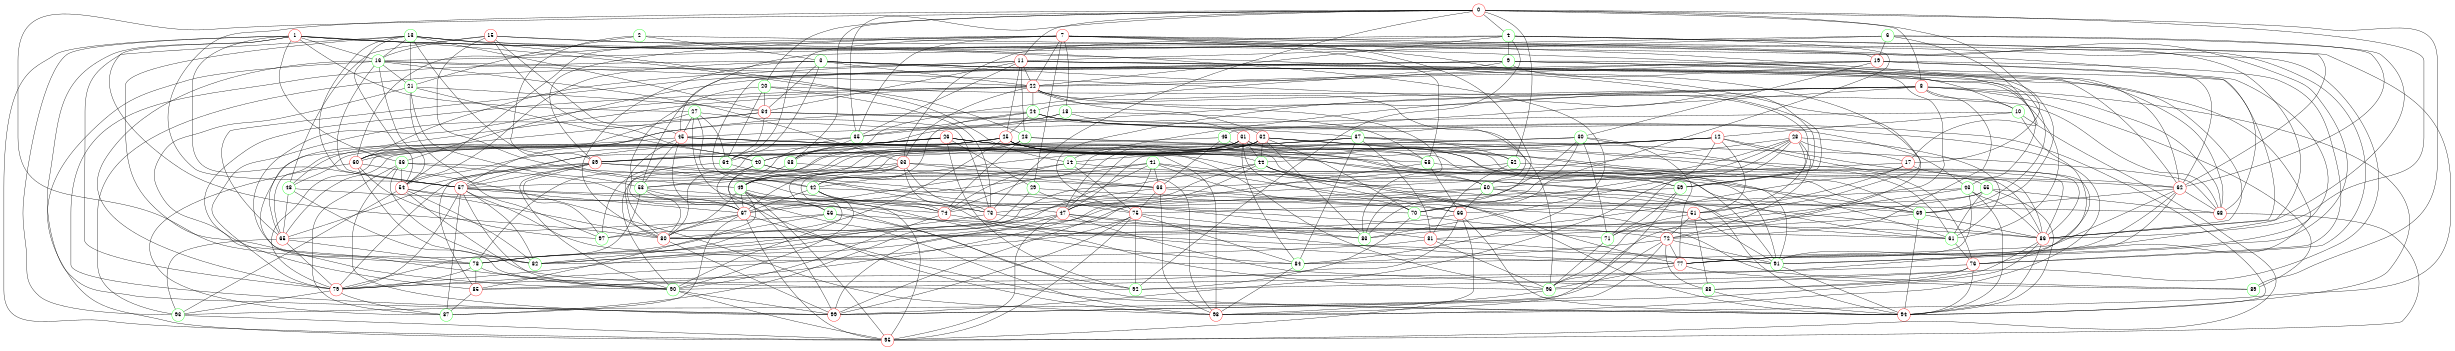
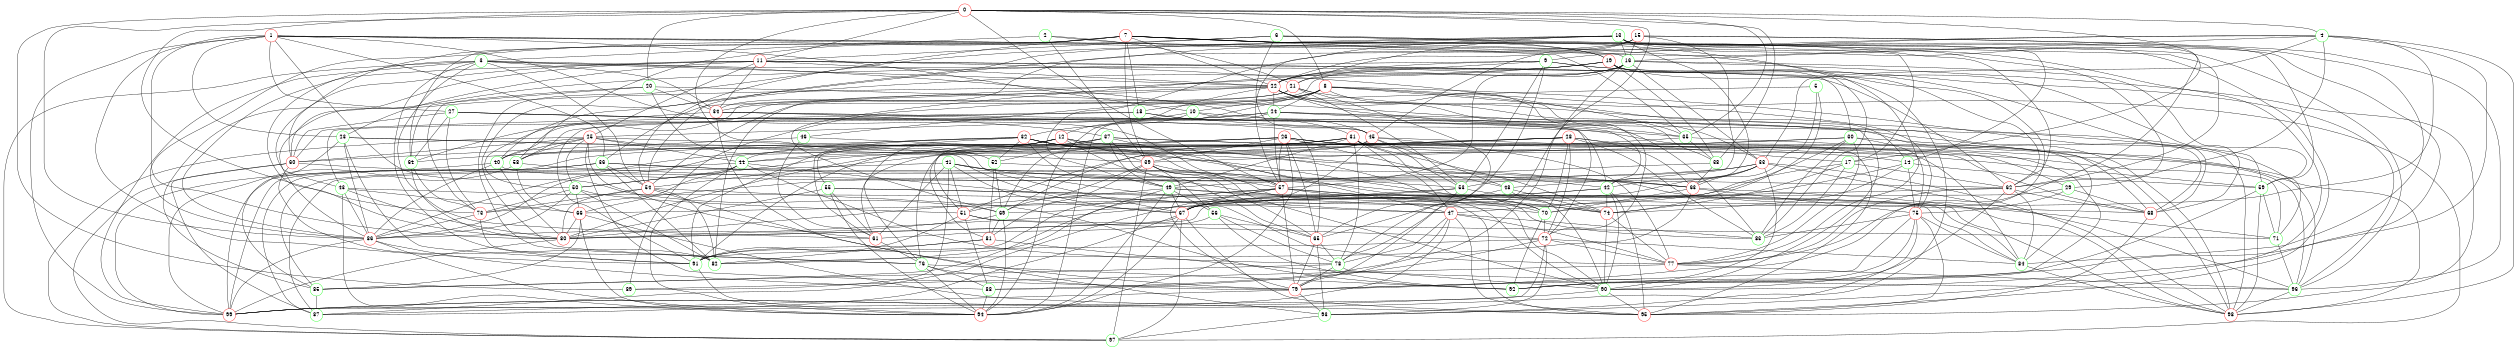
  graph {
    node [color=green fillcolor=white fixedsize=true shape=circle style=filled]
    0 [color=red]
    35
    38
    78
    89
    73 [color=red]
    86 [color=red]
    4
    52
    57 [color=red]
    8 [color=red]
    11 [color=red]
-   17 [color=red]
+   17
    20
    98 [color=red]
    54 [color=red]
    49
    63 [color=red]
-   85 [color=red]
+   85
    79 [color=red]
    90
    82
    94 [color=red]
    99 [color=red]
    88
    92
    70
    16
    33 [color=red]
    62 [color=red]
    22 [color=red]
    9
    53
    81 [color=red]
    69
    67 [color=red]
    84
    87
    91
    75 [color=red]
    72 [color=red]
    68 [color=red]
    24
    10
    14
    46
    93
    34 [color=red]
    25 [color=red]
    43
    60 [color=red]
    23
    83
    74 [color=red]
    51 [color=red]
    64
    80 [color=red]
    95 [color=red]
    56
    97
    65 [color=red]
-   61
-   76 [color=red]
+   61 [color=red]
+   76
    77 [color=red]
    96
-   21
+   21 [color=red]
    59
    42
    32 [color=red]
    50
    47 [color=red]
    40
    71
    66 [color=red]
    37
    58
    44
    12 [color=red]
    45 [color=red]
    39 [color=red]
    55
    48
    1 [color=red]
    36
    27
    2
    3
+   5
    18
    31 [color=red]
    6
    19 [color=red]
    30
    7 [color=red]
    29
    13
    15 [color=red]
    26 [color=red]
    28 [color=red]
    41
    0 -- 35
    0 -- 38
    0 -- 78
    0 -- 89
    0 -- 73
    0 -- 86
    0 -- 4
    0 -- 52
    0 -- 57
    0 -- 8
    0 -- 11
    0 -- 17
    0 -- 20
    35 -- 38
    35 -- 98
    35 -- 54
    38 -- 49
    38 -- 63
    78 -- 85
    78 -- 79
    78 -- 90
    73 -- 86
    73 -- 82
    86 -- 94
    86 -- 99
    86 -- 88
    4 -- 98
    4 -- 92
    4 -- 70
    4 -- 16
    4 -- 33
    4 -- 62
    4 -- 22
    4 -- 9
    52 -- 53
    52 -- 81
    52 -- 69
    57 -- 79
    57 -- 90
    57 -- 82
    57 -- 70
    57 -- 67
    57 -- 84
    57 -- 87
    57 -- 91
    8 -- 38
    8 -- 89
    8 -- 94
    8 -- 75
    8 -- 72
    8 -- 68
    8 -- 24
    8 -- 10
    8 -- 14
    8 -- 46
    11 -- 35
    11 -- 86
    11 -- 62
    11 -- 22
    11 -- 93
    11 -- 34
    11 -- 25
    11 -- 43
    11 -- 60
    11 -- 23
    17 -- 62
    17 -- 83
    17 -- 74
    17 -- 51
    20 -- 73
    20 -- 67
    20 -- 68
    20 -- 34
    20 -- 64
    54 -- 73
    54 -- 82
    54 -- 92
    54 -- 93
    54 -- 80
    49 -- 85
    49 -- 94
    49 -- 67
    49 -- 84
    49 -- 80
    49 -- 95
    49 -- 56
    63 -- 98
    63 -- 82
    63 -- 70
    63 -- 75
    85 -- 87
    79 -- 87
    79 -- 93
    90 -- 99
    90 -- 95
    88 -- 94
    70 -- 92
    70 -- 72
    16 -- 57
    16 -- 54
    16 -- 79
    16 -- 33
    16 -- 22
    16 -- 95
    16 -- 21
    16 -- 59
    33 -- 73
    33 -- 98
    33 -- 63
    33 -- 90
    33 -- 53
    33 -- 67
    33 -- 96
    33 -- 42
    62 -- 90
    62 -- 69
    62 -- 84
    62 -- 68
    62 -- 77
    22 -- 85
    22 -- 90
    22 -- 82
    22 -- 33
    22 -- 24
    22 -- 83
    22 -- 59
    22 -- 32
    22 -- 50
    9 -- 86
    9 -- 22
    9 -- 53
    9 -- 69
    9 -- 68
    9 -- 65
    9 -- 96
-   9 -- 47
    53 -- 79
    53 -- 67
    53 -- 74
    53 -- 80
    81 -- 82
    81 -- 91
    81 -- 96
    69 -- 86
    69 -- 94
    69 -- 81
    67 -- 94
    67 -- 87
    67 -- 80
    67 -- 95
    67 -- 97
    84 -- 98
    91 -- 94
    75 -- 79
    75 -- 99
    75 -- 92
    75 -- 84
    75 -- 83
    75 -- 95
    72 -- 99
    72 -- 88
    72 -- 84
    72 -- 91
    72 -- 93
    72 -- 77
    68 -- 95
    24 -- 35
    24 -- 57
    24 -- 98
    24 -- 94
    24 -- 25
    24 -- 43
    24 -- 42
    10 -- 91
    10 -- 95
    10 -- 12
    10 -- 45
    14 -- 67
    14 -- 75
    14 -- 74
    14 -- 59
    46 -- 63
    46 -- 60
    46 -- 61
-   93 -- 95
+   93 -- 97
    34 -- 79
    34 -- 64
    34 -- 65
    34 -- 96
    34 -- 37
    25 -- 79
    25 -- 67
    25 -- 60
    25 -- 97
    25 -- 61
    25 -- 59
    25 -- 50
    25 -- 40
    25 -- 58
    25 -- 44
    43 -- 86
    43 -- 94
    43 -- 80
    43 -- 77
    43 -- 66
    60 -- 98
    60 -- 82
    60 -- 87
    60 -- 97
    23 -- 86
    23 -- 85
    23 -- 91
    23 -- 74
    23 -- 39
    74 -- 90
    74 -- 77
    51 -- 88
    51 -- 91
    51 -- 72
    51 -- 71
    64 -- 73
    64 -- 80
    80 -- 99
    56 -- 78
    56 -- 92
    56 -- 65
    56 -- 61
    65 -- 78
    65 -- 79
    65 -- 93
    61 -- 76
    76 -- 79
    76 -- 94
    76 -- 88
    76 -- 92
    77 -- 89
    77 -- 96
    96 -- 98
    21 -- 78
    21 -- 53
    21 -- 34
    21 -- 97
    21 -- 40
    59 -- 98
    59 -- 79
    59 -- 71
    42 -- 90
    42 -- 67
    42 -- 74
    42 -- 95
    42 -- 66
    32 -- 52
    32 -- 49
    32 -- 90
    32 -- 70
    32 -- 91
    32 -- 83
    32 -- 64
    32 -- 61
    32 -- 42
    32 -- 44
    50 -- 73
    50 -- 86
    50 -- 82
    50 -- 51
    50 -- 66
    47 -- 78
    47 -- 99
    47 -- 88
    47 -- 83
    47 -- 95
    47 -- 77
    40 -- 86
    40 -- 63
    40 -- 99
    40 -- 80
    71 -- 96
    66 -- 85
    66 -- 94
    66 -- 80
    66 -- 95
    37 -- 86
    37 -- 52
    37 -- 49
    37 -- 81
    37 -- 84
    37 -- 68
    37 -- 65
    37 -- 47
    58 -- 99
    58 -- 62
    58 -- 66
    44 -- 78
    44 -- 85
    44 -- 94
    44 -- 50
    44 -- 47
    44 -- 66
    12 -- 14
    12 -- 51
    12 -- 56
    12 -- 76
    12 -- 71
    12 -- 44
    12 -- 39
    12 -- 55
    45 -- 98
    45 -- 53
    45 -- 67
    45 -- 80
    45 -- 77
    45 -- 58
    45 -- 48
    39 -- 57
    39 -- 79
    39 -- 90
    39 -- 81
    39 -- 69
    39 -- 97
    39 -- 65
    55 -- 94
    55 -- 70
    55 -- 68
    55 -- 80
    55 -- 61
    48 -- 90
    48 -- 74
    48 -- 65
    1 -- 57
    1 -- 99
    1 -- 16
    1 -- 69
    1 -- 91
    1 -- 10
    1 -- 93
    1 -- 23
    1 -- 80
    1 -- 95
    1 -- 36
    1 -- 27
    36 -- 54
    36 -- 82
    36 -- 99
    36 -- 87
    36 -- 74
    36 -- 71
    27 -- 73
    27 -- 98
    27 -- 60
    27 -- 64
    27 -- 42
    27 -- 45
    2 -- 77
    2 -- 21
    2 -- 39
    2 -- 3
    3 -- 54
    3 -- 99
    3 -- 62
    3 -- 22
    3 -- 91
    3 -- 72
    3 -- 34
    3 -- 80
    3 -- 97
    3 -- 61
+   5 -- 63
+   5 -- 74
+   5 -- 18
    18 -- 35
    18 -- 60
    18 -- 58
    18 -- 31
    31 -- 78
    31 -- 49
    31 -- 70
    31 -- 69
    31 -- 84
    31 -- 91
    31 -- 74
    31 -- 47
    31 -- 44
    6 -- 86
    6 -- 11
    6 -- 17
    6 -- 62
    6 -- 45
    6 -- 19
    19 -- 38
    19 -- 22
    19 -- 68
    19 -- 76
    19 -- 77
    19 -- 36
    19 -- 30
    30 -- 75
    30 -- 83
    30 -- 76
    30 -- 77
    30 -- 47
    30 -- 71
    30 -- 39
    7 -- 35
    7 -- 54
    7 -- 62
    7 -- 22
    7 -- 60
    7 -- 83
    7 -- 64
    7 -- 96
    7 -- 58
    7 -- 39
    7 -- 18
    7 -- 19
    7 -- 29
    29 -- 75
    29 -- 68
    29 -- 80
    13 -- 57
    13 -- 54
    13 -- 79
    13 -- 90
    13 -- 16
    13 -- 14
    13 -- 34
    13 -- 76
    13 -- 21
    13 -- 59
    13 -- 42
    15 -- 49
    15 -- 16
    15 -- 84
    15 -- 96
    15 -- 40
    15 -- 45
    15 -- 48
    26 -- 86
    26 -- 57
    26 -- 94
    26 -- 92
    26 -- 69
    26 -- 65
    26 -- 96
    26 -- 40
    26 -- 39
    26 -- 48
    26 -- 29
    28 -- 17
    28 -- 63
    28 -- 99
    28 -- 70
    28 -- 72
    28 -- 83
    28 -- 51
    28 -- 61
    28 -- 50
    41 -- 89
    41 -- 57
    41 -- 63
    41 -- 67
    41 -- 87
    41 -- 51
    41 -- 61
    41 -- 47
  }
